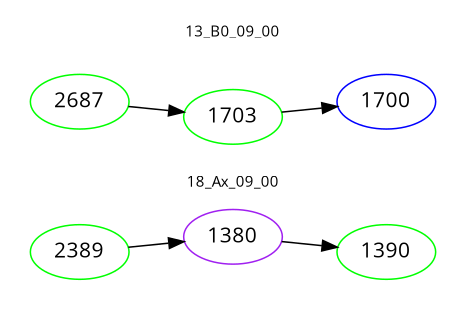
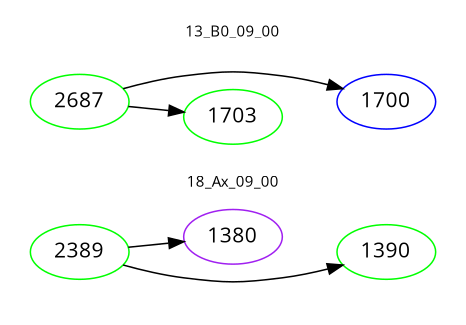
  digraph {
    fontname="Open Sans"
    rankdir=LR
    node [color=green fontname="Open Sans"]
    edge [color=black fontname="Open Sans"]
    n1 [label=2389]
    n2 [label=1390]
    n3 [color=purple label=1380]
    n4 [label=2687]
    n5 [label=1703]
    n6 [color=blue label=1700]
    subgraph cluster_1 {
      color=white
      fontsize=10
      label="18_Ax_09_00"
      n1
      n2
      n3
    }
    subgraph cluster_2 {
      color=white
      fontsize=10
      label="13_B0_09_00"
      n4
      n5
      n6
    }
-   n3 -> n2
+   n1 -> n2
    n1 -> n3
    n4 -> n5
-   n5 -> n6
+   n4 -> n6
  }
